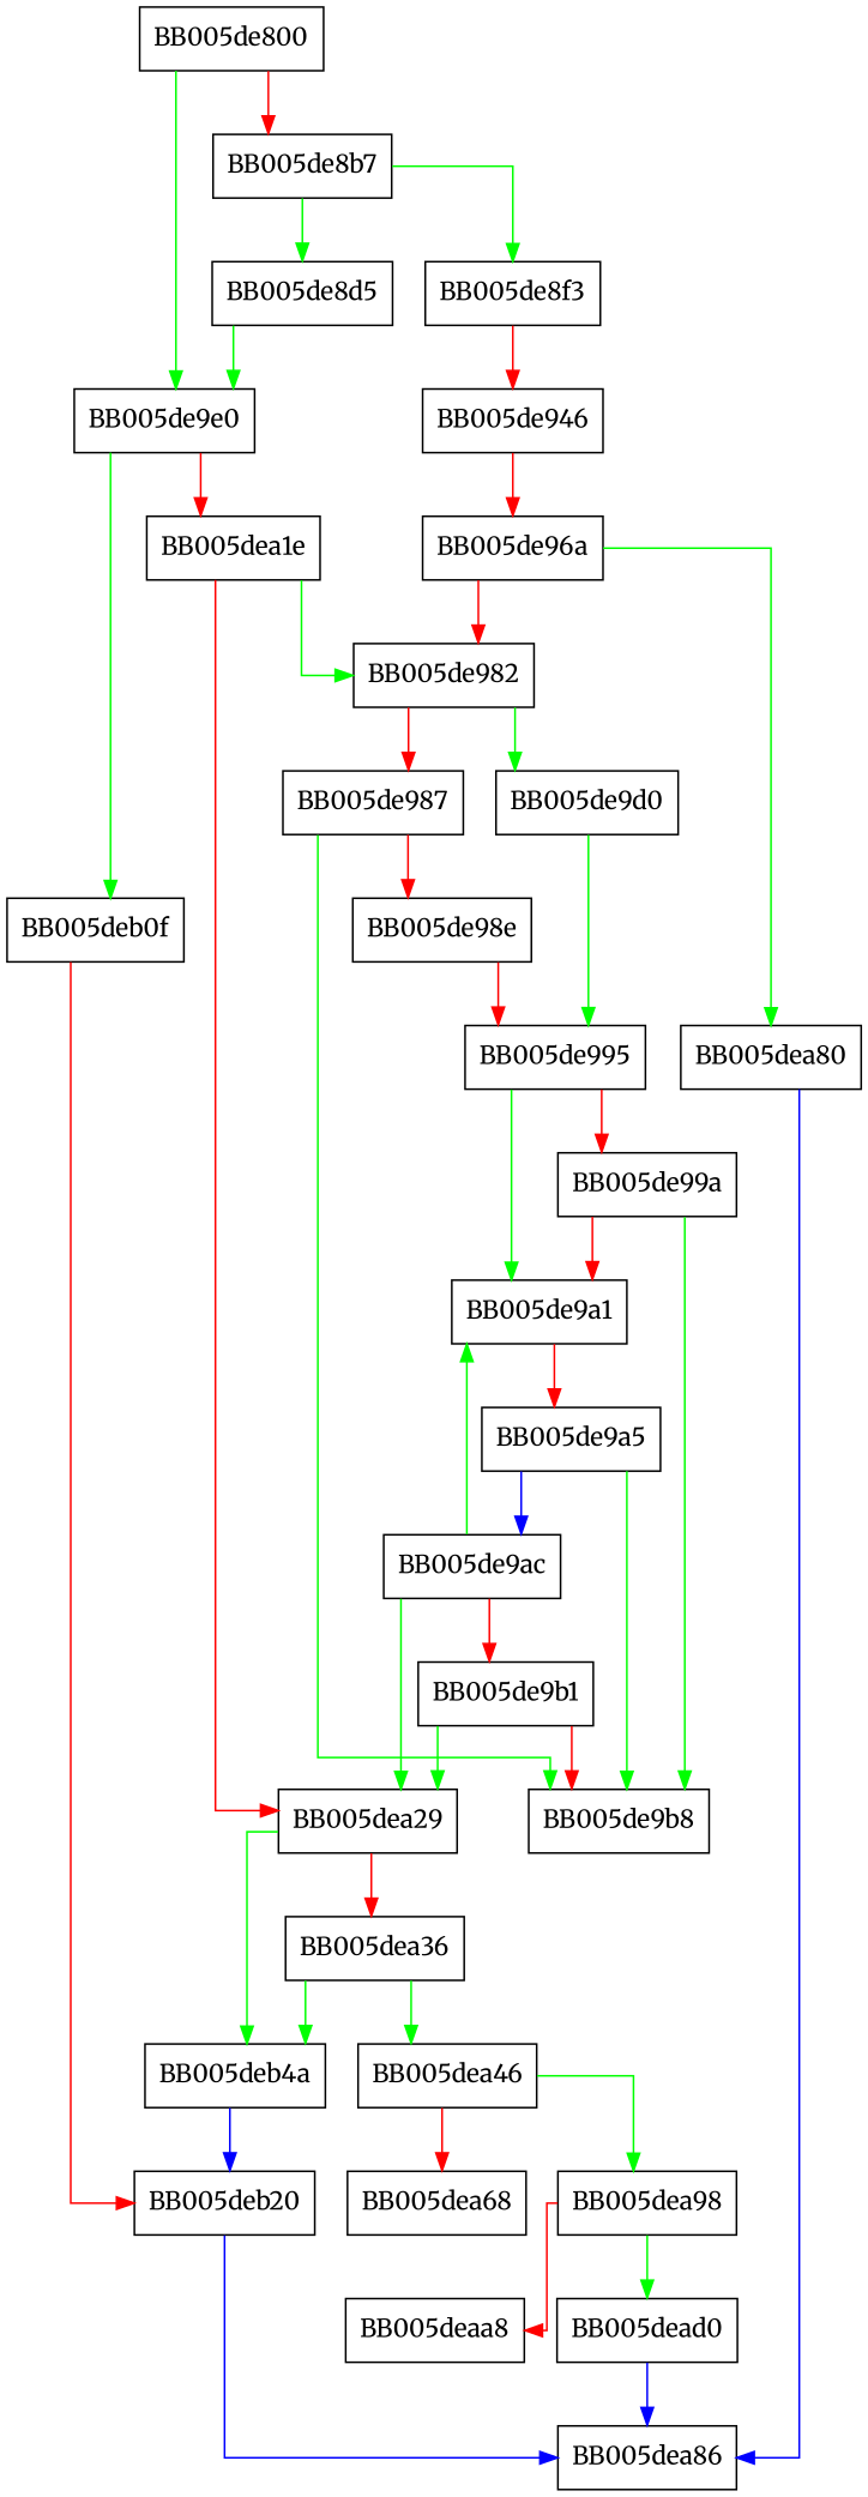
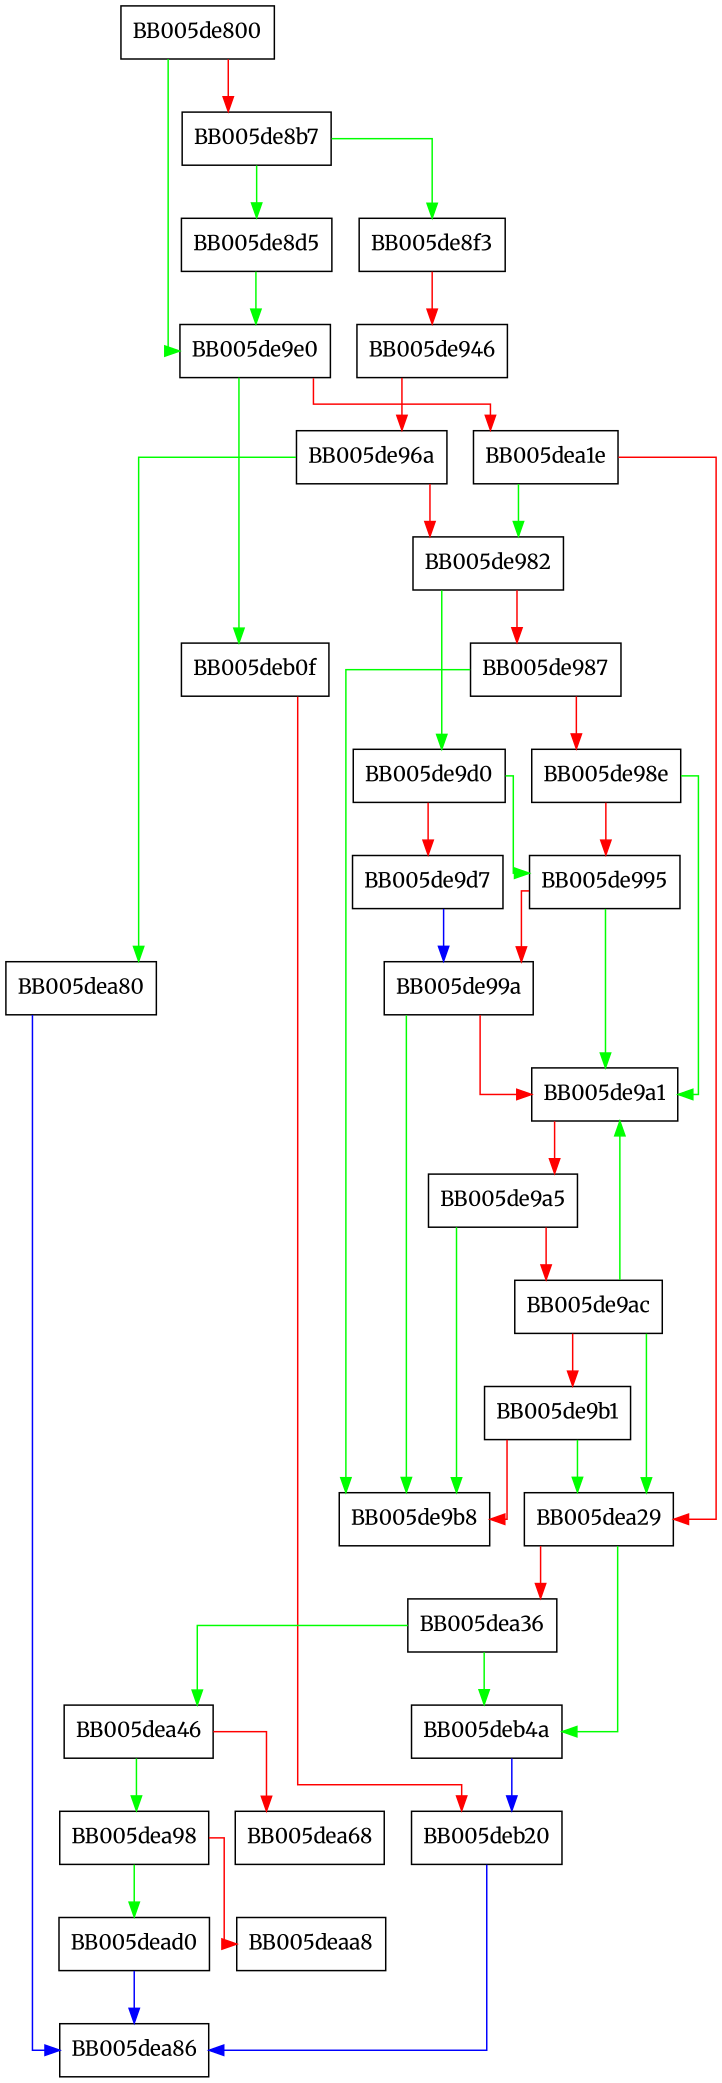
  digraph {
    fontname=Merriweather
    splines=ortho
    node [fontname=Merriweather shape=box]
    edge [color=green fontname=Merriweather]
    n1 [label=BB005de800]
    BB005de9e0
    BB005de8b7
    BB005deb0f
    BB005dea1e
    BB005de8f3
    BB005de8d5
    BB005deb20
    BB005de982
    BB005dea29
    BB005de946
    BB005de96a
    BB005dea80
    BB005dea86
    BB005de9d0
    BB005de987
    BB005de995
+   BB005de9d7
    BB005de9b8
    BB005de98e
    BB005de9a1
    BB005de99a
    BB005de9a5
    BB005de9ac
    BB005de9b1
    BB005deb4a
    BB005dea36
    BB005dea46
    BB005dea98
    BB005dea68
    BB005dead0
    BB005deaa8
    n1 -> BB005de9e0
    n1 -> BB005de8b7 [color=red]
    BB005de9e0 -> BB005deb0f
    BB005de9e0 -> BB005dea1e [color=red]
    BB005de8b7 -> BB005de8f3
    BB005de8b7 -> BB005de8d5
    BB005deb0f -> BB005deb20 [color=red]
    BB005dea1e -> BB005de982
    BB005dea1e -> BB005dea29 [color=red]
    BB005de8f3 -> BB005de946 [color=red]
    BB005de8d5 -> BB005de9e0
    BB005deb20 -> BB005dea86 [color=blue]
    BB005de982 -> BB005de9d0
    BB005de982 -> BB005de987 [color=red]
    BB005dea29 -> BB005deb4a
    BB005dea29 -> BB005dea36 [color=red]
    BB005de946 -> BB005de96a [color=red]
    BB005de96a -> BB005de982 [color=red]
    BB005de96a -> BB005dea80
    BB005dea80 -> BB005dea86 [color=blue]
    BB005de9d0 -> BB005de995
+   BB005de9d0 -> BB005de9d7 [color=red]
    BB005de987 -> BB005de9b8
    BB005de987 -> BB005de98e [color=red]
    BB005de995 -> BB005de9a1
    BB005de995 -> BB005de99a [color=red]
+   BB005de9d7 -> BB005de99a [color=blue]
    BB005de98e -> BB005de995 [color=red]
+   BB005de98e -> BB005de9a1
    BB005de9a1 -> BB005de9a5 [color=red]
    BB005de99a -> BB005de9b8
    BB005de99a -> BB005de9a1 [color=red]
    BB005de9a5 -> BB005de9b8
-   BB005de9a5 -> BB005de9ac [color=blue]
+   BB005de9a5 -> BB005de9ac [color=red]
    BB005de9ac -> BB005dea29
    BB005de9ac -> BB005de9a1
    BB005de9ac -> BB005de9b1 [color=red]
    BB005de9b1 -> BB005dea29
    BB005de9b1 -> BB005de9b8 [color=red]
    BB005deb4a -> BB005deb20 [color=blue]
    BB005dea36 -> BB005deb4a
    BB005dea36 -> BB005dea46
    BB005dea46 -> BB005dea98
    BB005dea46 -> BB005dea68 [color=red]
    BB005dea98 -> BB005dead0
    BB005dea98 -> BB005deaa8 [color=red]
    BB005dead0 -> BB005dea86 [color=blue]
  }
